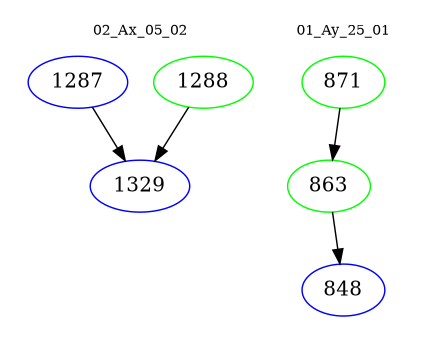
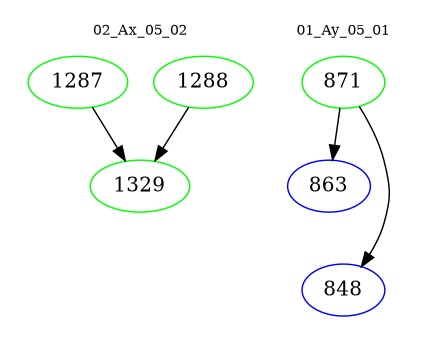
  digraph {
    node [color=blue]
    edge [color=black]
    n1 [color=green label=1288]
-   n2 [label=1287]
-   n3 [label=1329]
+   n2 [color=green label=1287]
+   n3 [color=green label=1329]
    n4 [color=green label=871]
-   n5 [color=green label=863]
+   n5 [label=863]
    n6 [label=848]
    subgraph cluster_1 {
      color=white
      fontsize=10
      label="02_Ax_05_02"
      n1
      n2
      n3
    }
    subgraph cluster_2 {
      color=white
      fontsize=10
-     label="01_Ay_25_01"
+     label="01_Ay_05_01"
      n4
      n5
      n6
    }
    n1 -> n3
    n2 -> n3
    n4 -> n5
-   n5 -> n6
+   n4 -> n6
  }
